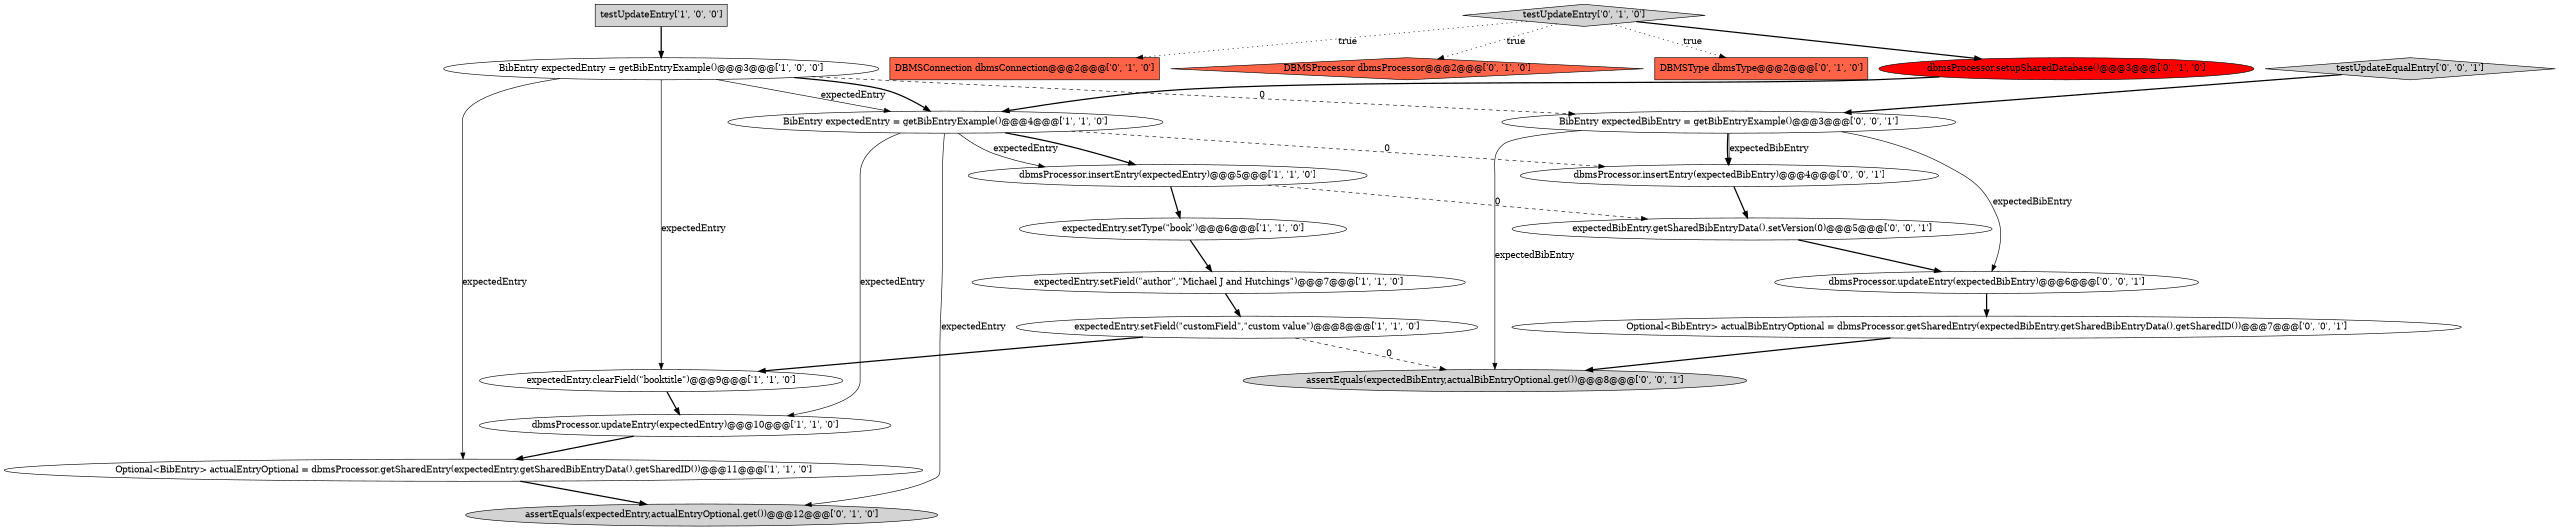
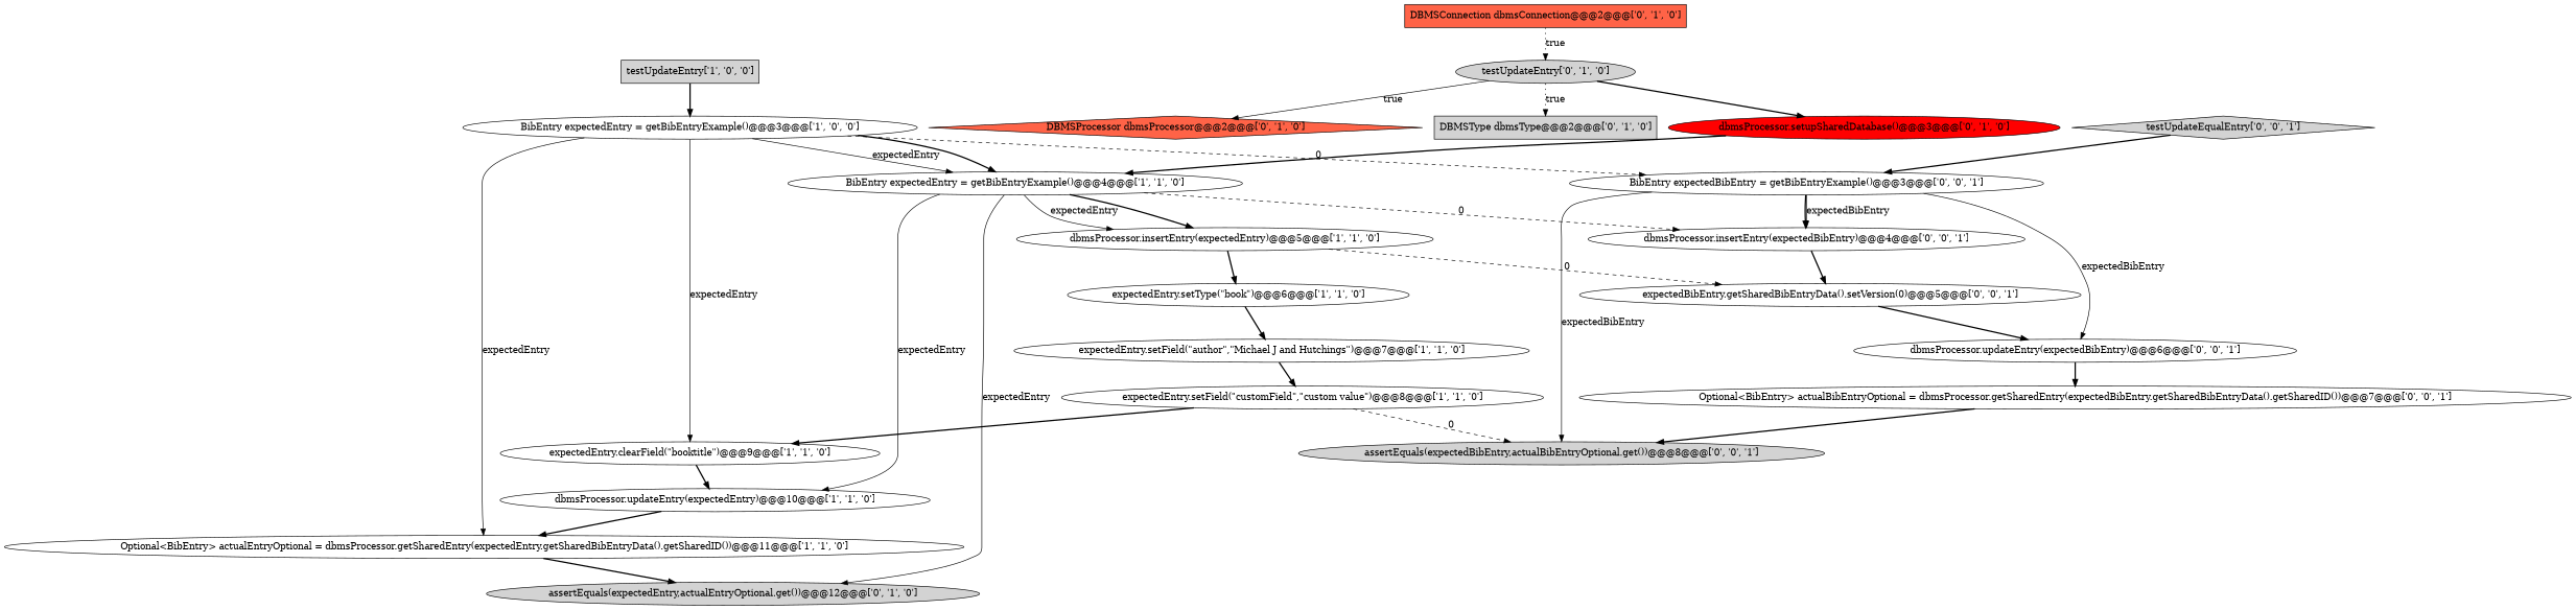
  digraph {
    node [fillcolor=white shape=ellipse style=filled]
    edge [style=bold]
    n1 [label="BibEntry expectedBibEntry = getBibEntryExample()@@@3@@@['0', '0', '1']"]
    n2 [fillcolor=lightgray label="assertEquals(expectedBibEntry,actualBibEntryOptional.get())@@@8@@@['0', '0', '1']"]
    n3 [label="dbmsProcessor.updateEntry(expectedBibEntry)@@@6@@@['0', '0', '1']"]
    n4 [label="dbmsProcessor.insertEntry(expectedBibEntry)@@@4@@@['0', '0', '1']"]
    n5 [label="Optional<BibEntry> actualBibEntryOptional = dbmsProcessor.getSharedEntry(expectedBibEntry.getSharedBibEntryData().getSharedID())@@@7@@@['0', '0', '1']"]
    n6 [label="expectedBibEntry.getSharedBibEntryData().setVersion(0)@@@5@@@['0', '0', '1']"]
    n7 [label="dbmsProcessor.insertEntry(expectedEntry)@@@5@@@['1', '1', '0']"]
    n8 [label="expectedEntry.setType(\"book\")@@@6@@@['1', '1', '0']"]
    n9 [label="expectedEntry.setField(\"author\",\"Michael J and Hutchings\")@@@7@@@['1', '1', '0']"]
    n10 [label="dbmsProcessor.updateEntry(expectedEntry)@@@10@@@['1', '1', '0']"]
    n11 [label="Optional<BibEntry> actualEntryOptional = dbmsProcessor.getSharedEntry(expectedEntry.getSharedBibEntryData().getSharedID())@@@11@@@['1', '1', '0']"]
    n12 [fillcolor=lightgray label="assertEquals(expectedEntry,actualEntryOptional.get())@@@12@@@['0', '1', '0']"]
    n13 [label="expectedEntry.setField(\"customField\",\"custom value\")@@@8@@@['1', '1', '0']"]
-   n14 [fillcolor=lightgray label="testUpdateEntry['0', '1', '0']" shape=diamond]
+   n14 [fillcolor=lightgray label="testUpdateEntry['0', '1', '0']"]
    n15 [fillcolor=red label="dbmsProcessor.setupSharedDatabase()@@@3@@@['0', '1', '0']"]
    n16 [fillcolor=tomato label="DBMSConnection dbmsConnection@@@2@@@['0', '1', '0']" shape=box]
    n17 [fillcolor=tomato label="DBMSProcessor dbmsProcessor@@@2@@@['0', '1', '0']" shape=diamond]
-   n18 [fillcolor=tomato label="DBMSType dbmsType@@@2@@@['0', '1', '0']" shape=box]
+   n18 [fillcolor=lightgray label="DBMSType dbmsType@@@2@@@['0', '1', '0']" shape=box]
    n19 [label="BibEntry expectedEntry = getBibEntryExample()@@@4@@@['1', '1', '0']"]
    n20 [fillcolor=lightgray label="testUpdateEntry['1', '0', '0']" shape=box]
    n21 [label="BibEntry expectedEntry = getBibEntryExample()@@@3@@@['1', '0', '0']"]
    n22 [label="expectedEntry.clearField(\"booktitle\")@@@9@@@['1', '1', '0']"]
    n23 [fillcolor=lightgray label="testUpdateEqualEntry['0', '0', '1']" shape=diamond]
    n1 -> n2 [label=expectedBibEntry style=solid]
    n1 -> n3 [label=expectedBibEntry style=solid]
    n1 -> n4
    n1 -> n4 [label=expectedBibEntry style=solid]
    n3 -> n5
    n4 -> n6
    n5 -> n2
    n6 -> n3
    n7 -> n6 [label=0 style=dashed]
    n7 -> n8
    n8 -> n9
    n9 -> n13
    n10 -> n11
    n11 -> n12
    n13 -> n2 [label=0 style=dashed]
    n13 -> n22
    n14 -> n15
-   n14 -> n16 [label=true style=dotted]
-   n14 -> n17 [label=true style=dotted]
+   n16 -> n14 [label=true style=dotted]
+   n14 -> n17 [label=true style=solid]
    n14 -> n18 [label=true style=dotted]
    n15 -> n19
    n19 -> n4 [label=0 style=dashed]
    n19 -> n7
    n19 -> n7 [label=expectedEntry style=solid]
    n19 -> n10 [label=expectedEntry style=solid]
    n19 -> n12 [label=expectedEntry style=solid]
    n20 -> n21
    n21 -> n1 [label=0 style=dashed]
    n21 -> n11 [label=expectedEntry style=solid]
    n21 -> n19 [label=expectedEntry style=solid]
    n21 -> n19
    n21 -> n22 [label=expectedEntry style=solid]
    n22 -> n10
    n23 -> n1
  }
